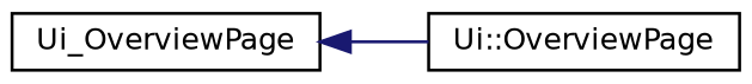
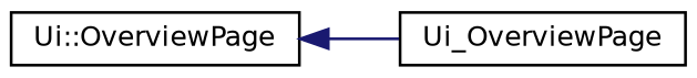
  digraph {
    rankdir=LR
    node [color=black fillcolor=white fontname=Helvetica fontsize=10 shape=record style=filled]
    n1 [height=0.2 label=Ui_OverviewPage width=0.4]
    n2 [height=0.2 label="Ui::OverviewPage" width=0.4]
-   n1 -> n2 [color=midnightblue dir=back fontname=Helvetica fontsize=10 labelfontname=Helvetica labelfontsize=10 style=solid]
+   n2 -> n1 [color=midnightblue dir=back fontname=Helvetica fontsize=10 labelfontname=Helvetica labelfontsize=10 style=solid]
  }
